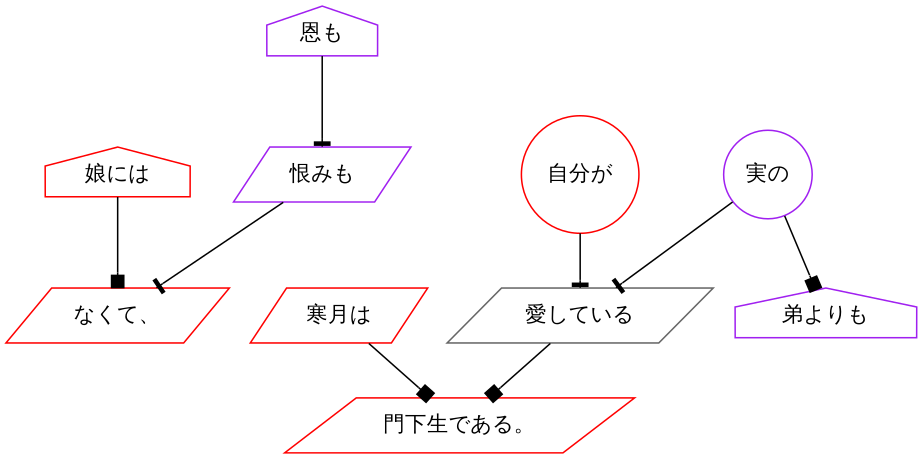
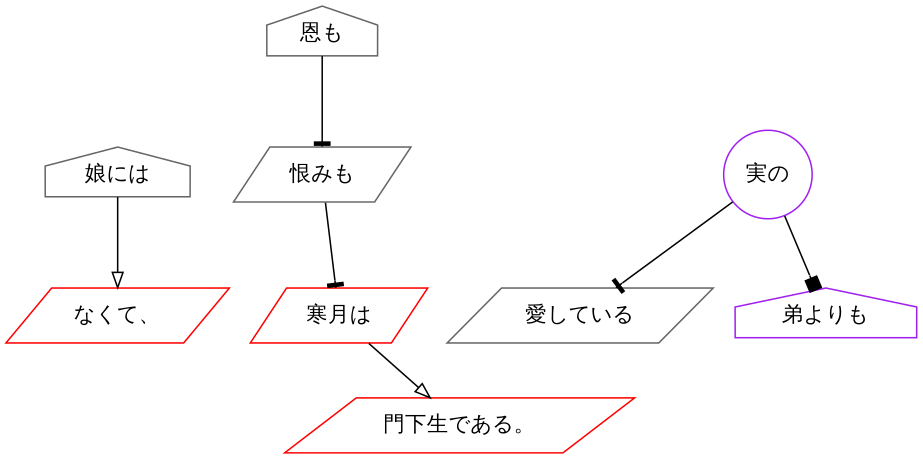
  digraph {
    fontname="IBM Plex Mono"
    node [color=red fontname="IBM Plex Mono" shape=parallelogram]
    edge [arrowhead=tee fontname="IBM Plex Mono"]
-   n1 [label="娘には" shape=house]
+   n1 [color=gray40 label="娘には" shape=house]
    n2 [label="なくて、"]
-   n3 [color=purple label="恩も" shape=house]
-   n4 [color=purple label="恨みも"]
+   n3 [color=gray40 label="恩も" shape=house]
+   n4 [color=gray40 label="恨みも"]
    n5 [label="門下生である。"]
    n6 [label="寒月は"]
-   n7 [label="自分が" shape=circle]
    n8 [color=gray40 label="愛している"]
    n9 [color=purple label="実の" shape=circle]
    n10 [color=purple label="弟よりも" shape=house]
-   n1 -> n2 [arrowhead=box]
+   n1 -> n2 [arrowhead=onormal]
    n3 -> n4
-   n4 -> n2
-   n6 -> n5 [arrowhead=box]
-   n7 -> n8
-   n8 -> n5 [arrowhead=box]
+   n4 -> n6
+   n6 -> n5 [arrowhead=onormal]
    n9 -> n8
    n9 -> n10 [arrowhead=box]
  }
